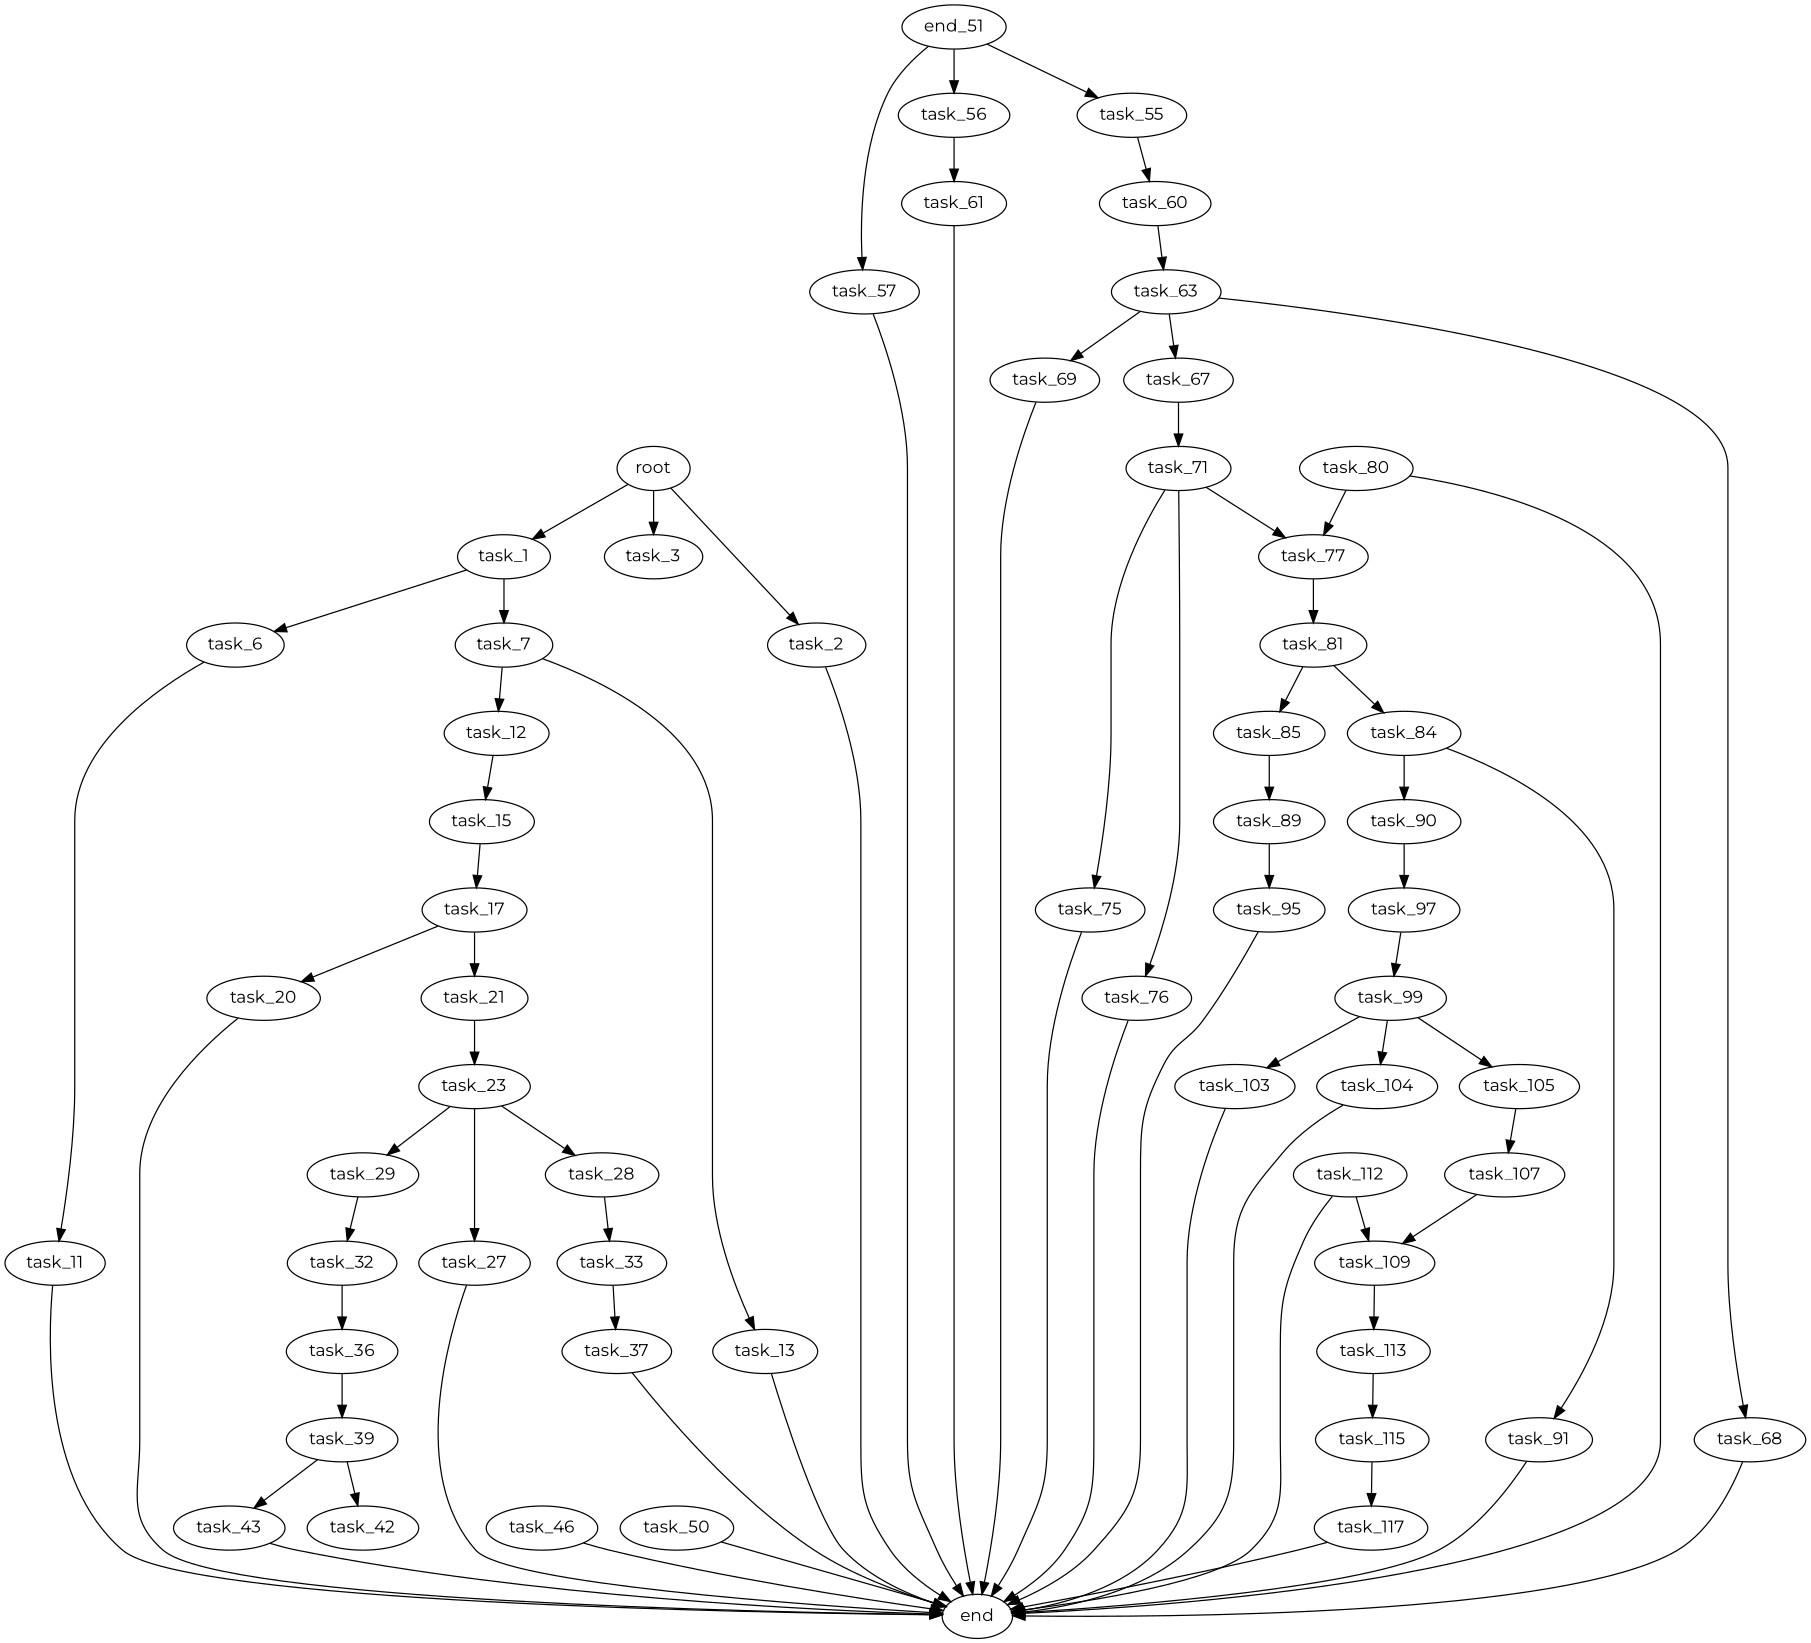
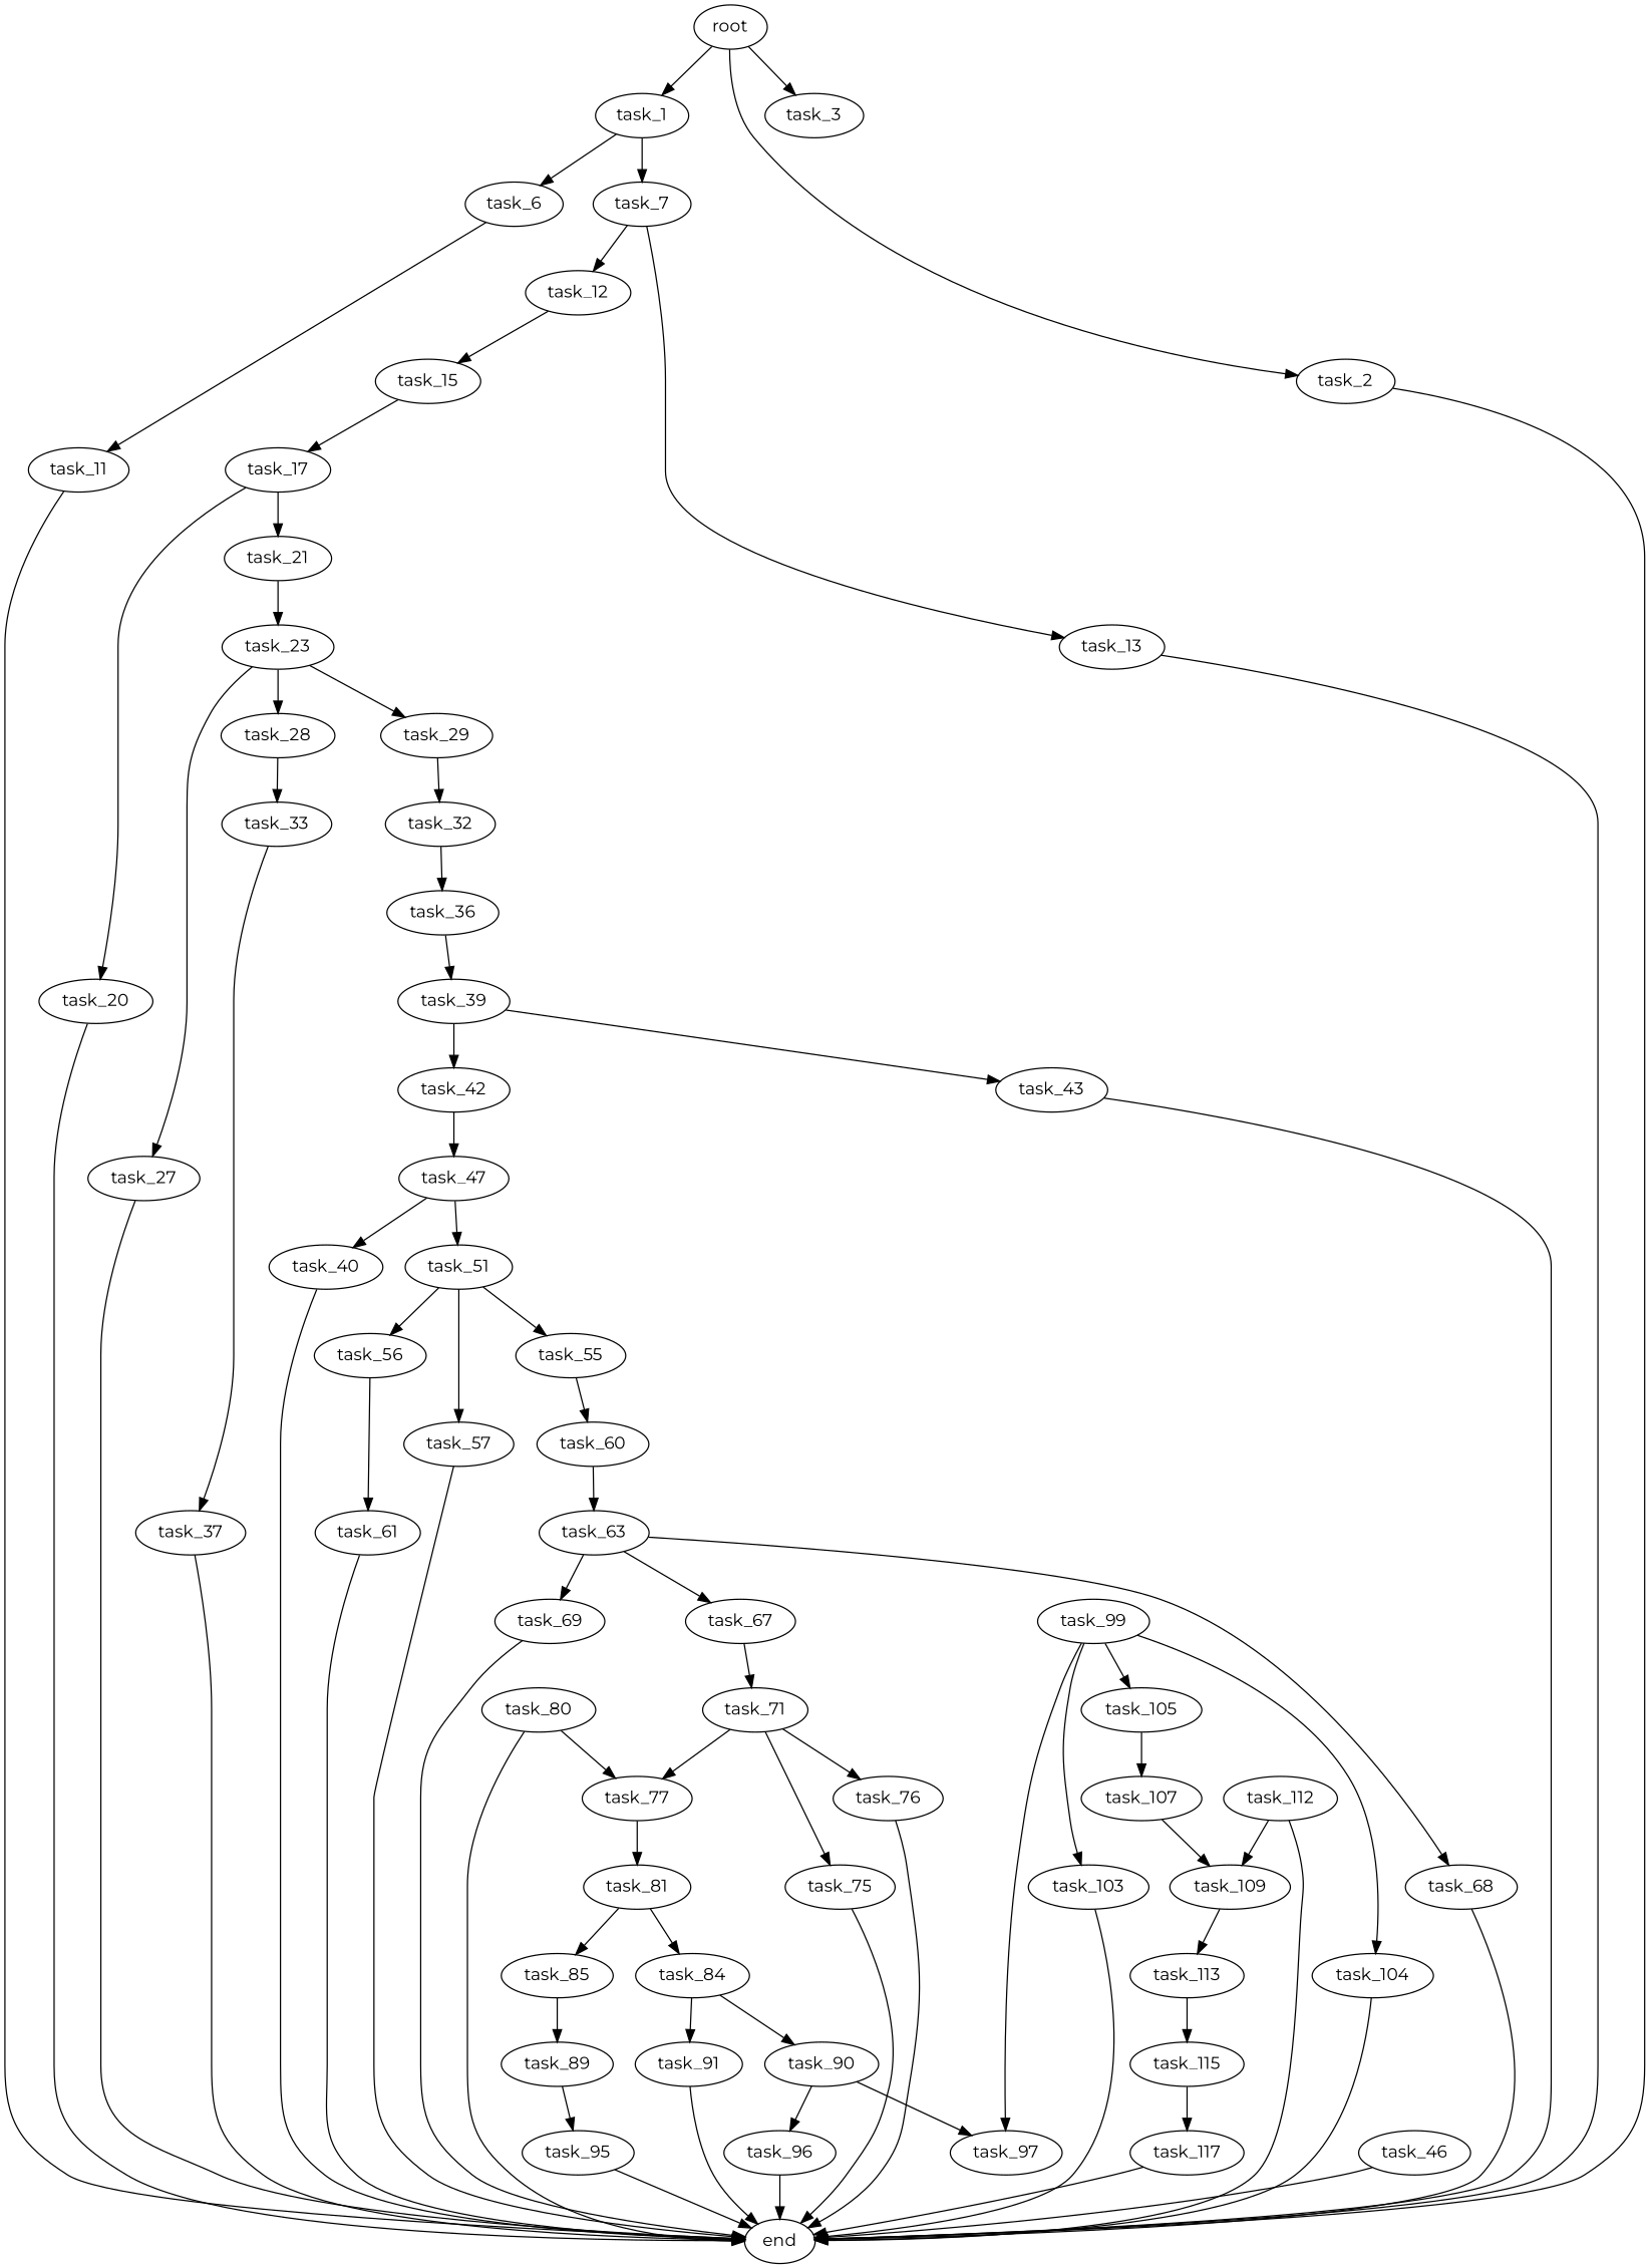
  digraph {
    fontname=Montserrat
    node [fontname=Montserrat]
    edge [fontname=Montserrat]
    root
    task_1
    task_2
    task_3
    task_6
    task_7
    end
    task_11
    task_12
    task_13
    task_15
    task_17
    task_20
    task_21
    task_23
    task_27
    task_28
    task_29
    task_33
    task_32
    task_37
    task_36
    task_39
    task_42
    task_43
+   task_47
    task_46
-   task_50
-   task_51 [label=end_51]
+   task_50 [label=task_40]
+   task_51
    task_55
    task_56
    task_57
    task_60
    task_61
    task_63
    task_67
    task_68
    task_69
    task_71
    task_75
    task_76
    task_77
    task_81
    task_80
    task_84
    task_85
    task_90
    task_91
    task_89
+   task_96
    task_97
    task_95
    task_99
    task_103
    task_104
    task_105
    task_107
    task_109
    task_113
    task_112
    task_115
    task_117
    root -> task_1
    root -> task_2
    root -> task_3
    task_1 -> task_6
    task_1 -> task_7
    task_2 -> end
    task_6 -> task_11
    task_7 -> task_12
    task_7 -> task_13
    task_11 -> end
    task_12 -> task_15
    task_13 -> end
    task_15 -> task_17
    task_17 -> task_20
    task_17 -> task_21
    task_20 -> end
    task_21 -> task_23
    task_23 -> task_27
    task_23 -> task_28
    task_23 -> task_29
    task_27 -> end
    task_28 -> task_33
    task_29 -> task_32
    task_33 -> task_37
    task_32 -> task_36
    task_37 -> end
    task_36 -> task_39
    task_39 -> task_42
    task_39 -> task_43
+   task_42 -> task_47
    task_43 -> end
+   task_47 -> task_50
+   task_47 -> task_51
    task_46 -> end
    task_50 -> end
    task_51 -> task_55
    task_51 -> task_56
    task_51 -> task_57
    task_55 -> task_60
    task_56 -> task_61
    task_57 -> end
    task_60 -> task_63
    task_61 -> end
    task_63 -> task_67
    task_63 -> task_68
    task_63 -> task_69
    task_67 -> task_71
    task_68 -> end
    task_69 -> end
    task_71 -> task_75
    task_71 -> task_76
    task_71 -> task_77
    task_75 -> end
    task_76 -> end
    task_77 -> task_81
    task_81 -> task_84
    task_81 -> task_85
    task_80 -> end
    task_80 -> task_77
    task_84 -> task_90
    task_84 -> task_91
    task_85 -> task_89
+   task_90 -> task_96
    task_90 -> task_97
    task_91 -> end
    task_89 -> task_95
-   task_97 -> task_99
+   task_96 -> end
+   task_99 -> task_97
    task_95 -> end
    task_99 -> task_103
    task_99 -> task_104
    task_99 -> task_105
    task_103 -> end
    task_104 -> end
    task_105 -> task_107
    task_107 -> task_109
    task_109 -> task_113
    task_113 -> task_115
    task_112 -> end
    task_112 -> task_109
    task_115 -> task_117
    task_117 -> end
  }
